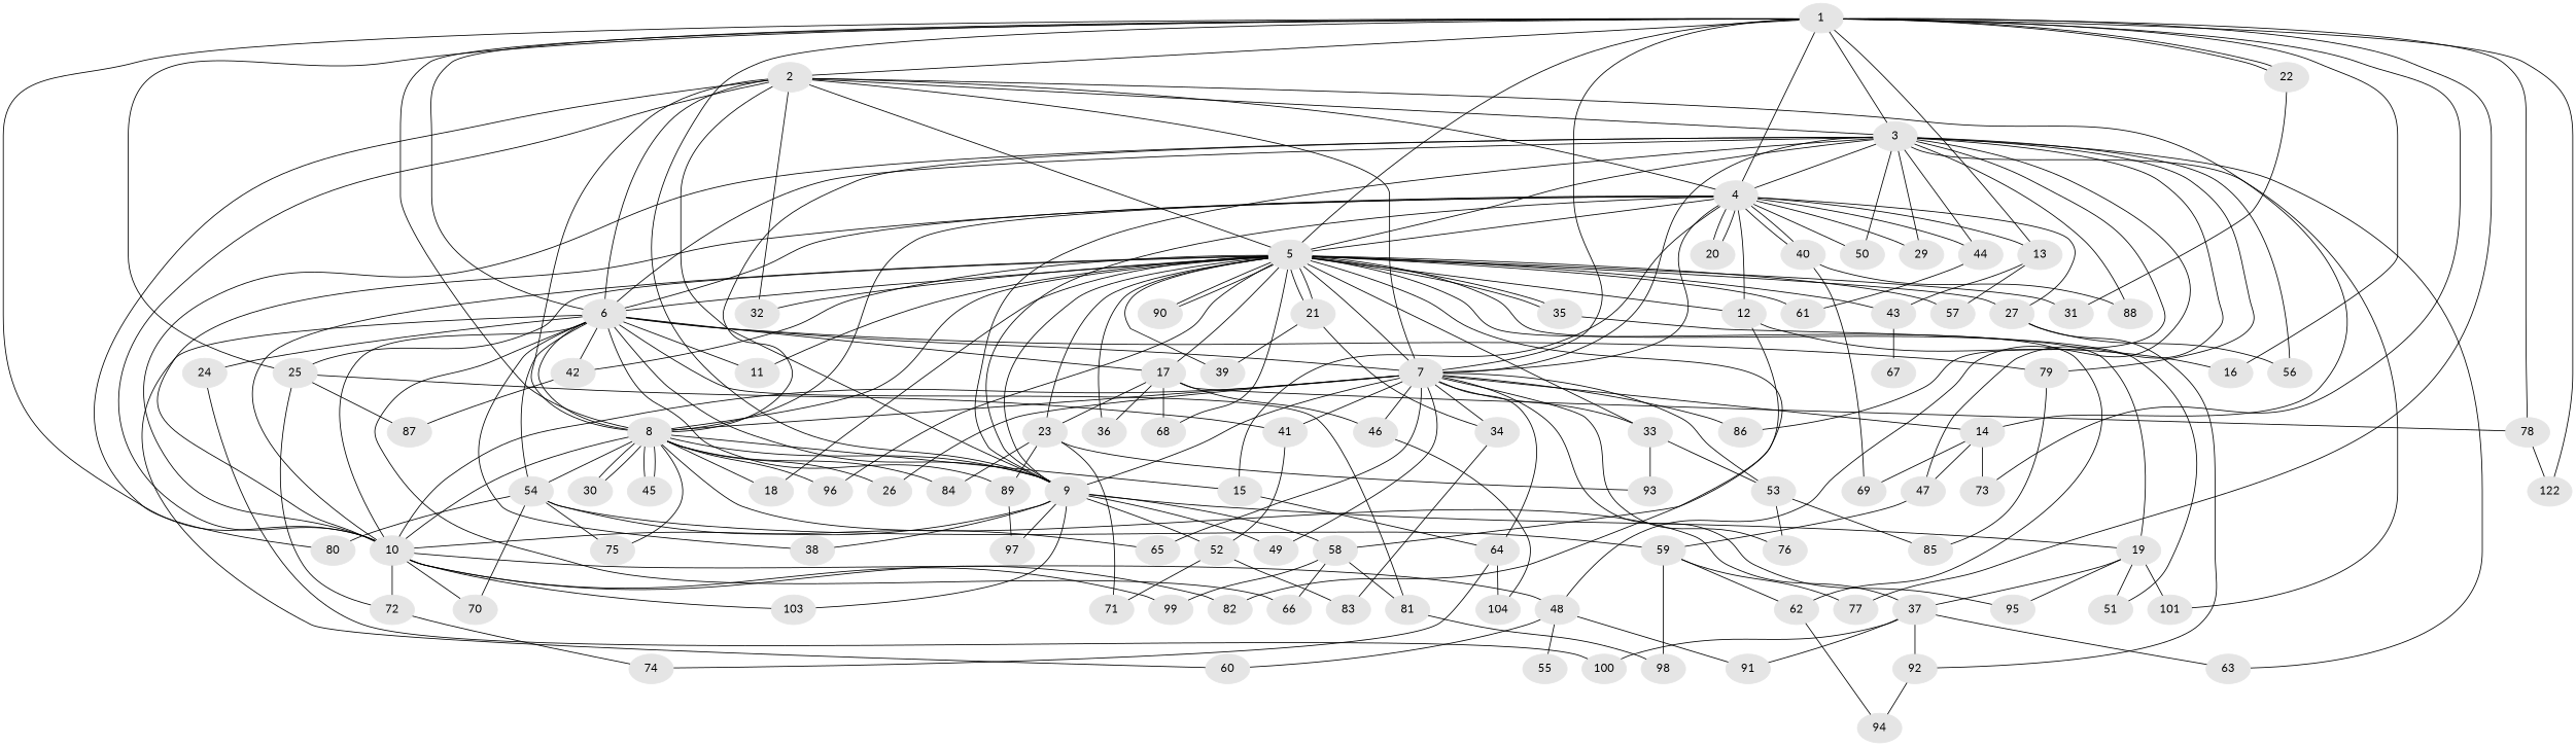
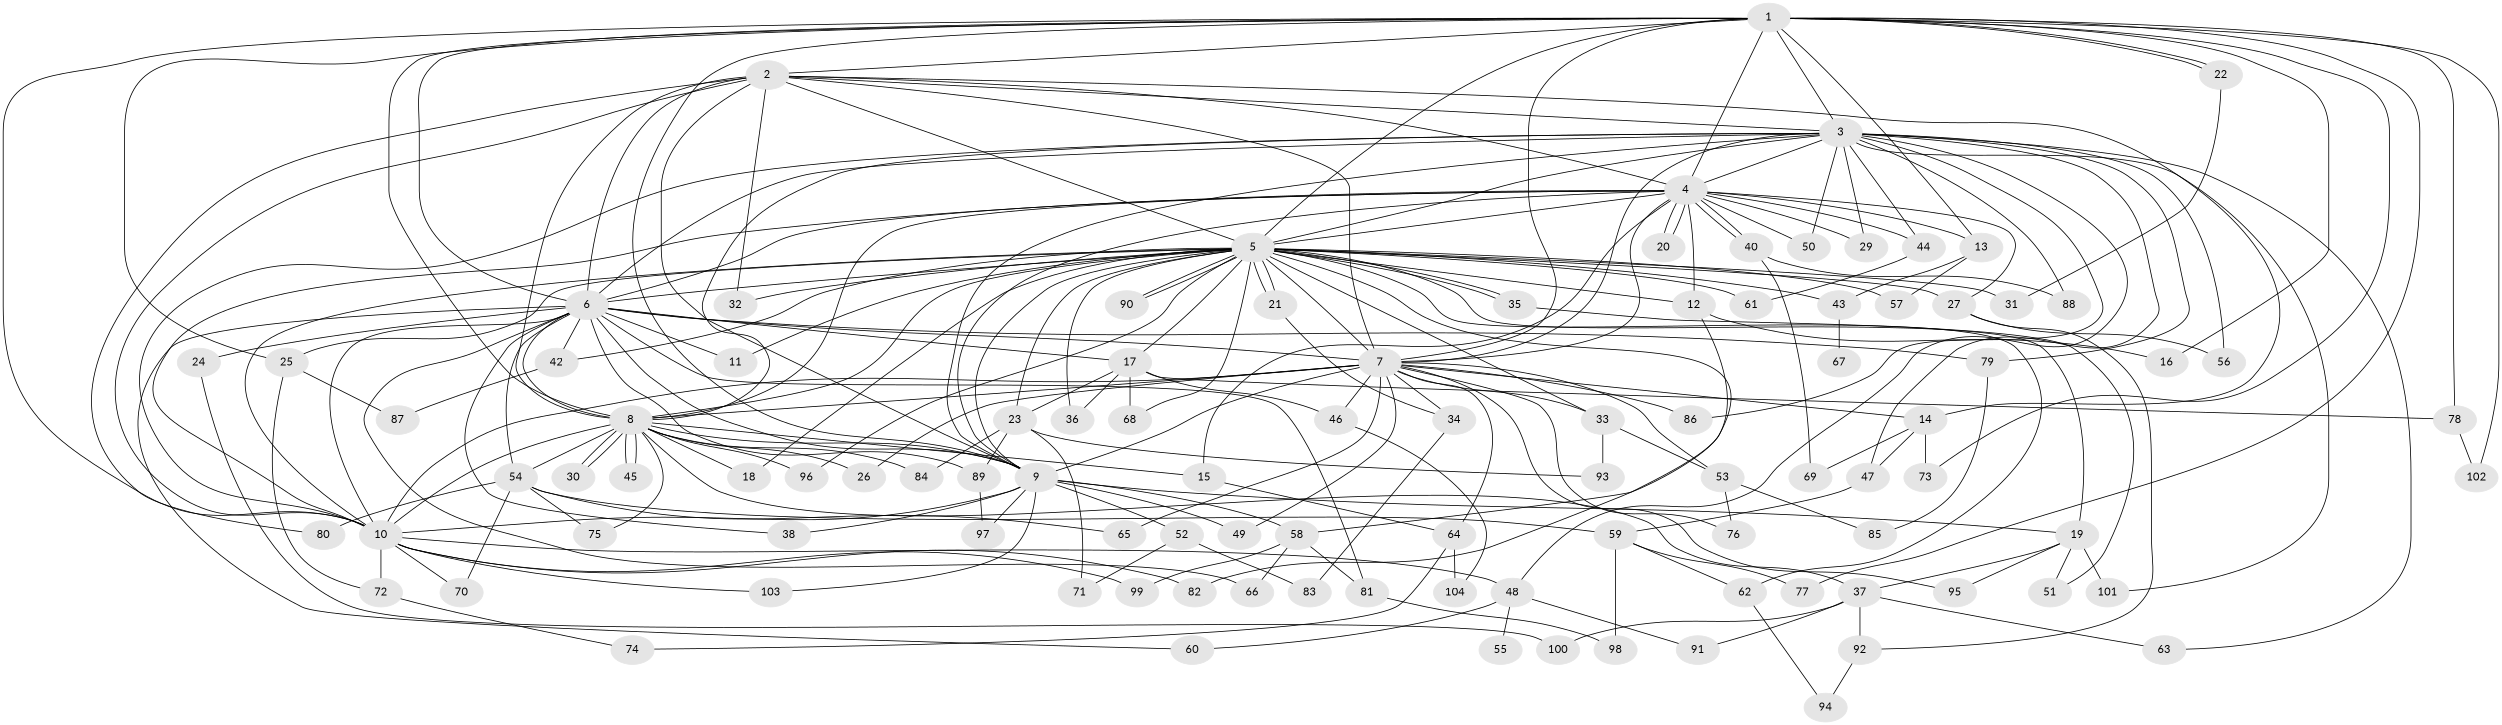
  graph {
    fontname=Lato
    node [color=gray90 fontname=Lato style=filled]
    edge [fontname=Lato]
    1
    2
    3
    4
    5
    6
    7
    8
    9
    10
    13
    16
    22
    25
    73
    77
    78
-   102 [label=122]
+   102
    14
    32
    80
    29
    44
    47
    48
    50
    56
    63
    79
    86
    88
    101
    12
    15
    20
    27
    40
    11
    17
    18
    19
    21
    23
    31
    33
    35
    36
-   39
    42
    43
    57
    61
    62
    68
    82
    90
    96
    24
    38
    54
    60
    66
    81
    89
    26
    34
-   41
    46
    49
    53
    64
    65
    76
    95
    30
    37
    45
    75
    84
    52
    58
    97
    103
    70
    72
    99
    87
    69
    59
    55
    91
    85
    92
    51
    71
    93
    67
    94
    100
    98
    83
    104
    74
    1 -- 2
    1 -- 3
    1 -- 4
    1 -- 5
    1 -- 6
    1 -- 7
    1 -- 8
    1 -- 9
    1 -- 10
    1 -- 13
    1 -- 16
    1 -- 22
    1 -- 22
    1 -- 25
    1 -- 73
    1 -- 77
    1 -- 78
    1 -- 102
    2 -- 3
    2 -- 4
    2 -- 5
    2 -- 6
    2 -- 7
    2 -- 8
    2 -- 9
    2 -- 10
    2 -- 14
    2 -- 32
    2 -- 80
    3 -- 4
    3 -- 5
    3 -- 6
    3 -- 7
    3 -- 8
    3 -- 9
    3 -- 10
    3 -- 29
    3 -- 44
    3 -- 47
    3 -- 48
    3 -- 50
    3 -- 56
    3 -- 63
    3 -- 79
    3 -- 86
    3 -- 88
    3 -- 101
    4 -- 5
    4 -- 6
    4 -- 7
    4 -- 8
    4 -- 9
    4 -- 10
    4 -- 13
    4 -- 29
    4 -- 44
    4 -- 50
    4 -- 12
    4 -- 15
    4 -- 20
    4 -- 20
    4 -- 27
    4 -- 40
    4 -- 40
    5 -- 6
    5 -- 7
    5 -- 8
    5 -- 9
    5 -- 10
    5 -- 25
    5 -- 32
    5 -- 12
    5 -- 27
    5 -- 11
    5 -- 17
    5 -- 18
    5 -- 19
    5 -- 21
    5 -- 21
    5 -- 23
    5 -- 31
    5 -- 33
    5 -- 35
    5 -- 35
    5 -- 36
-   5 -- 39
    5 -- 42
    5 -- 43
    5 -- 57
    5 -- 61
    5 -- 62
    5 -- 68
    5 -- 82
    5 -- 90
    5 -- 90
    5 -- 96
    6 -- 7
    6 -- 8
    6 -- 9
    6 -- 10
    6 -- 79
    6 -- 11
    6 -- 17
    6 -- 42
    6 -- 24
    6 -- 38
    6 -- 54
    6 -- 60
    6 -- 66
    6 -- 81
    6 -- 89
    7 -- 8
    7 -- 9
    7 -- 10
    7 -- 14
    7 -- 86
    7 -- 33
    7 -- 26
    7 -- 34
-   7 -- 41
    7 -- 46
    7 -- 49
    7 -- 53
    7 -- 64
    7 -- 65
    7 -- 76
    7 -- 95
    8 -- 9
    8 -- 10
    8 -- 15
    8 -- 18
    8 -- 96
    8 -- 54
    8 -- 26
    8 -- 30
    8 -- 30
    8 -- 37
    8 -- 45
    8 -- 45
    8 -- 75
    8 -- 84
    9 -- 10
    9 -- 19
    9 -- 38
    9 -- 49
    9 -- 52
    9 -- 58
    9 -- 97
    9 -- 103
    10 -- 48
    10 -- 82
    10 -- 103
    10 -- 70
    10 -- 72
    10 -- 99
    13 -- 43
    13 -- 57
    22 -- 31
-   25 -- 41
    25 -- 72
    25 -- 87
    78 -- 102
    14 -- 73
    14 -- 47
    14 -- 69
    44 -- 61
    47 -- 59
    48 -- 60
    48 -- 55
    48 -- 91
    79 -- 85
    12 -- 16
    12 -- 58
    15 -- 64
    27 -- 56
    27 -- 92
    40 -- 88
    40 -- 69
    17 -- 78
    17 -- 23
    17 -- 36
    17 -- 68
    17 -- 46
    19 -- 101
    19 -- 95
    19 -- 37
    19 -- 51
-   21 -- 39
    21 -- 34
    23 -- 89
    23 -- 84
    23 -- 71
    23 -- 93
    33 -- 53
    33 -- 93
    35 -- 51
    42 -- 87
    43 -- 67
    62 -- 94
    24 -- 100
    54 -- 80
    54 -- 65
    54 -- 75
    54 -- 70
    54 -- 59
    81 -- 98
    89 -- 97
    34 -- 83
-   41 -- 52
    46 -- 104
    53 -- 76
    53 -- 85
    64 -- 104
    64 -- 74
    37 -- 63
    37 -- 91
    37 -- 92
    37 -- 100
    52 -- 71
    52 -- 83
    58 -- 66
    58 -- 81
    58 -- 99
    72 -- 74
    59 -- 77
    59 -- 62
    59 -- 98
    92 -- 94
  }
